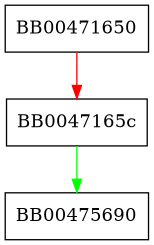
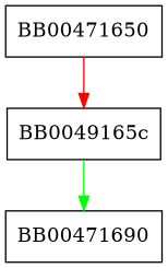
  digraph {
    splines=ortho
    node [shape=box]
    BB00471650
-   BB0047165c
-   BB00471690 [label=BB00475690]
+   BB0047165c [label=BB0049165c]
+   BB00471690
    BB00471650 -> BB0047165c [color=red]
    BB0047165c -> BB00471690 [color=green]
  }
